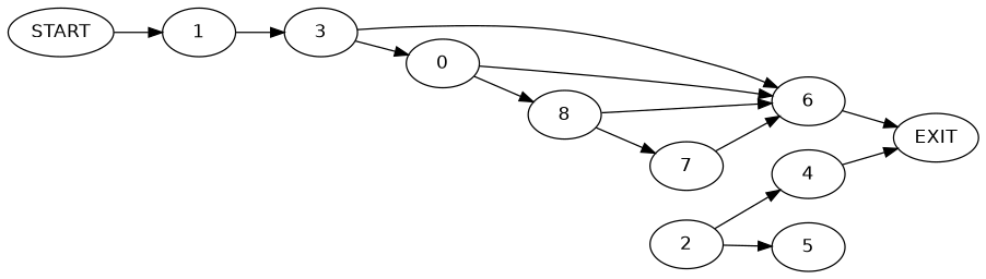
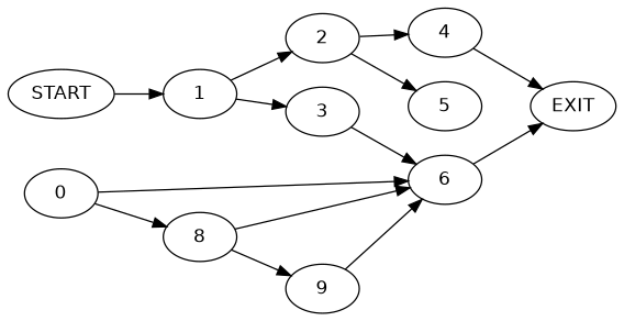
  digraph {
    fontname="DejaVu Sans"
    rankdir=LR
    node [fontname="DejaVu Sans"]
    edge [fontname="DejaVu Sans"]
    n1 [label=START]
    1
    2
    3
    n5 [label=EXIT]
    4
    5
    6
    n9 [label=0]
    8
-   9 [label=7]
+   9
    n1 -> 1
+   1 -> 2
    1 -> 3
    2 -> 4
    2 -> 5
    3 -> 6
-   3 -> n9
    4 -> n5
    6 -> n5
    n9 -> 6
    n9 -> 8
    8 -> 6
    8 -> 9
    9 -> 6
  }
